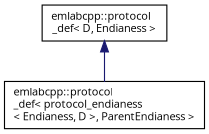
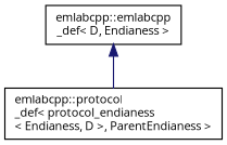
  digraph {
    rankdir=TB
    fontname="Open Sans"
    node [color=black fillcolor=white fontname="Open Sans" fontsize=10 shape=record style=filled]
-   n1 [height=0.2 label="emlabcpp::protocol\l_def\< D, Endianess \>" width=0.4]
+   n1 [height=0.2 label="emlabcpp::emlabcpp\l_def\< D, Endianess \>" width=0.4]
    n2 [height=0.2 label="emlabcpp::protocol\l_def\< protocol_endianess\l\< Endianess, D \>, ParentEndianess \>" width=0.4]
    n1 -> n2 [color=midnightblue dir=back fontname="Open Sans" fontsize=10 labelfontname=Helvetica labelfontsize=10 style=solid]
  }
